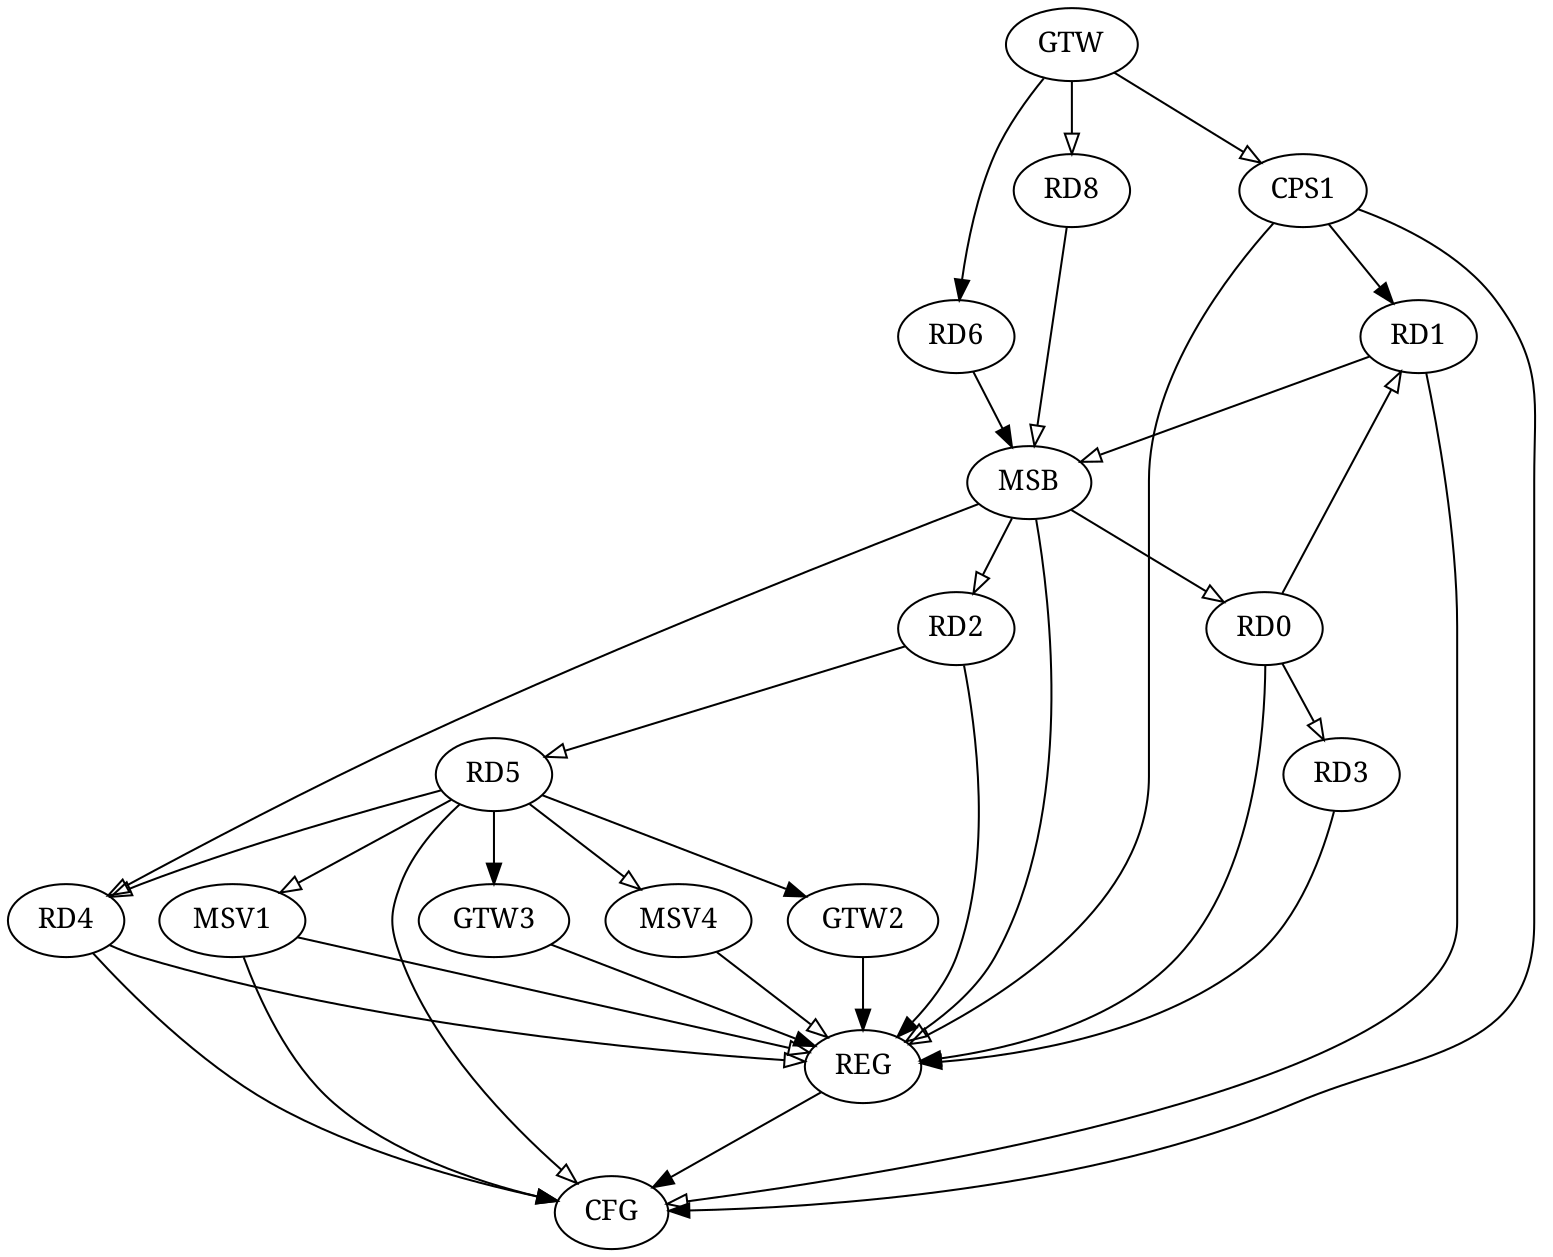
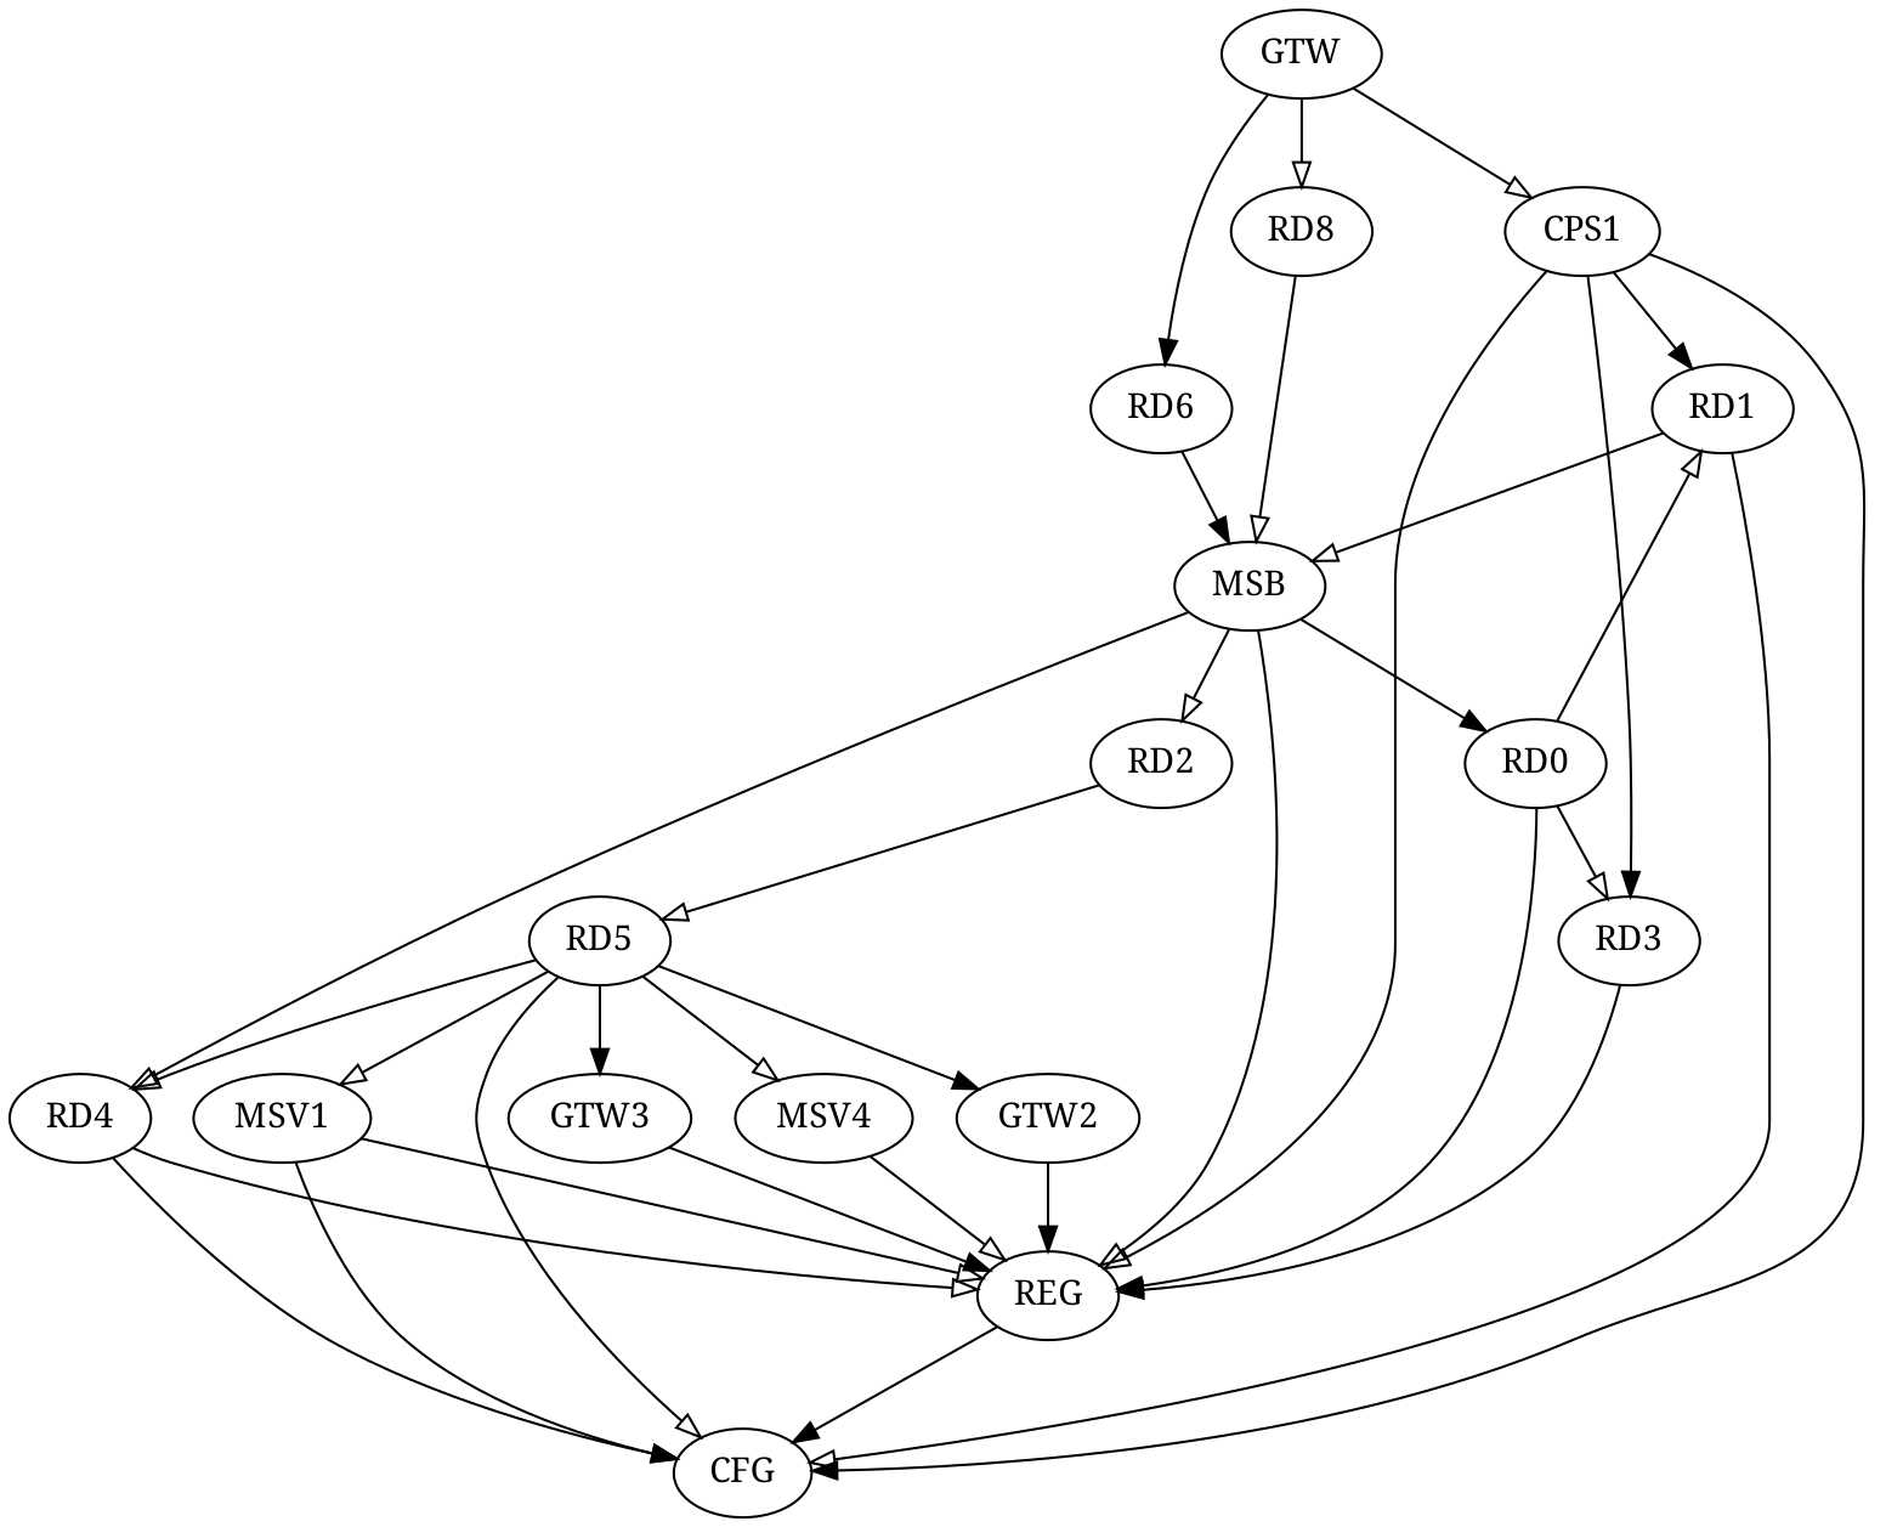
  strict digraph {
    fontname="Noto Serif"
    node [fontname="Noto Serif"]
    edge [arrowhead=onormal fontname="Noto Serif"]
    n1 [label=RD1]
    n2 [label=MSB]
    n3 [label=CFG]
    n4 [label=RD2]
    n5 [label=REG]
    n6 [label=RD4]
    n7 [label=RD0]
    n8 [label=RD5]
    n9 [label=MSV1]
    n10 [label=GTW2]
    n11 [label=GTW3]
    n12 [label=MSV4]
    n13 [label=RD3]
    n14 [label=RD6]
    n15 [label=RD8]
    n16 [label=CPS1]
    n17 [label=GTW]
    n1 -> n2
    n1 -> n3
    n2 -> n4
    n2 -> n5
    n2 -> n6
-   n2 -> n7
-   n4 -> n5 [arrowhead=normal]
+   n2 -> n7 [arrowhead=normal]
    n4 -> n8
    n5 -> n3 [arrowhead=normal]
    n6 -> n3 [arrowhead=normal]
    n6 -> n5
    n7 -> n1
    n7 -> n5 [arrowhead=normal]
    n7 -> n13
    n8 -> n3
    n8 -> n6
    n8 -> n9
    n8 -> n10 [arrowhead=normal]
    n8 -> n11 [arrowhead=normal]
    n8 -> n12
    n9 -> n3
    n9 -> n5
    n10 -> n5 [arrowhead=normal]
    n11 -> n5 [arrowhead=normal]
    n12 -> n5
    n13 -> n5 [arrowhead=normal]
    n14 -> n2 [arrowhead=normal]
    n15 -> n2
    n16 -> n1 [arrowhead=normal]
    n16 -> n3 [arrowhead=normal]
    n16 -> n5
+   n16 -> n13 [arrowhead=normal]
    n17 -> n14 [arrowhead=normal]
    n17 -> n15
    n17 -> n16
  }
